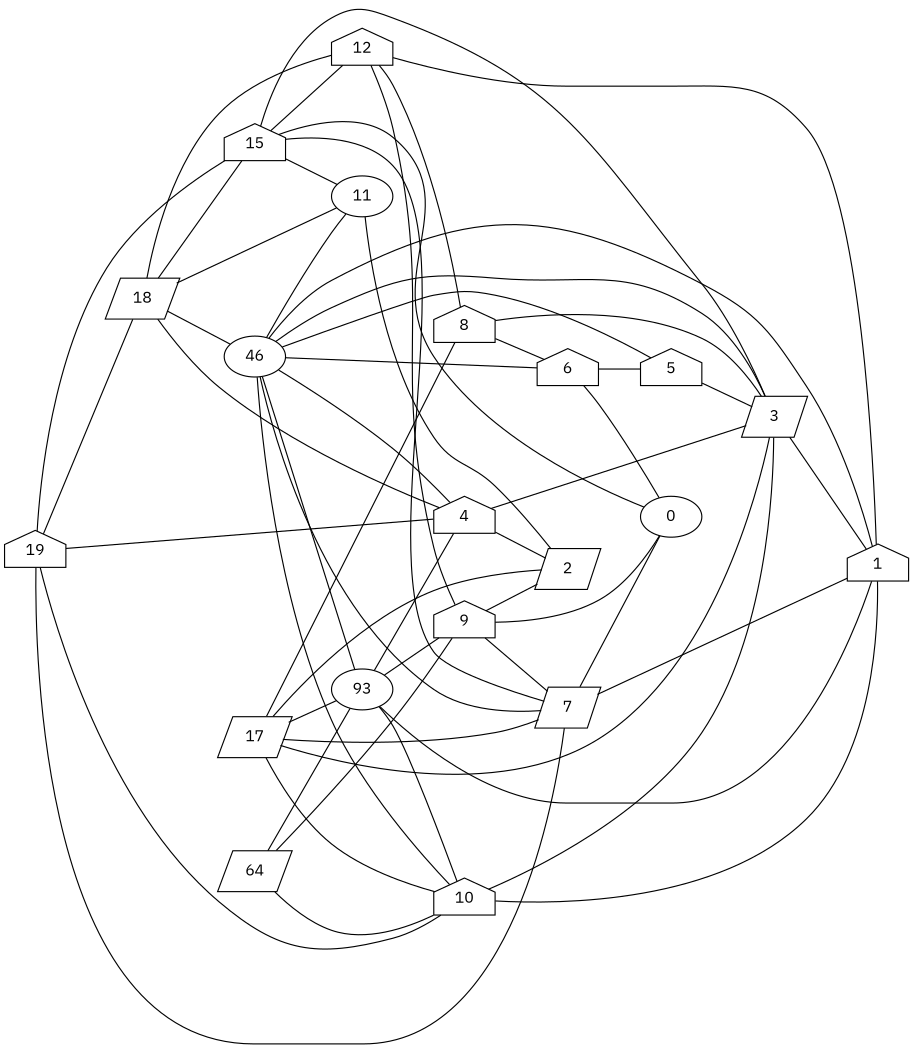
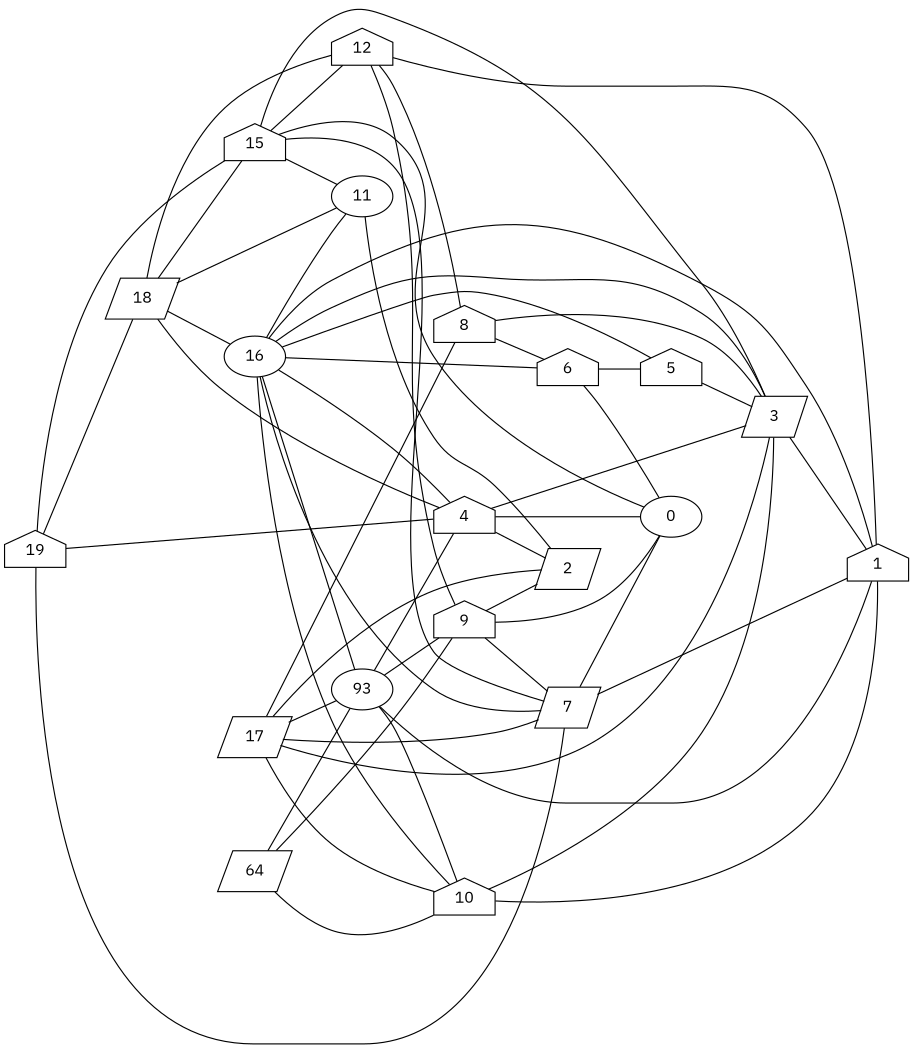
  digraph {
    fontname="IBM Plex Sans"
    rankdir=LR
    node [fontname="IBM Plex Sans" shape=house]
    edge [dir=none fontname="IBM Plex Sans"]
    5
    3 [shape=parallelogram]
    1
    9
    2 [shape=parallelogram]
    7 [shape=parallelogram]
    0 [shape=ellipse]
    11 [shape=ellipse]
    4
    15
    12
    8
    6
    19
    10
    18 [shape=parallelogram]
-   16 [shape=ellipse label=46]
+   16 [shape=ellipse]
    n18 [label=93 shape=ellipse]
    17 [shape=parallelogram]
    n20 [label=64 shape=parallelogram]
    subgraph sub_1 {
      5
      3
      1
      9
      2
      7
      0
      11
      4
      15
      12
      8
      6
      19
      10
      18
      16
      n18
      17
      n20
    }
    5 -> 3
    3 -> 1
    9 -> 2
    9 -> 7
    9 -> 0
    7 -> 1
    7 -> 0
    11 -> 2
    4 -> 3
    4 -> 2
+   4 -> 0
    15 -> 3
    15 -> 7
    15 -> 0
    15 -> 11
    15 -> 12
    12 -> 1
    12 -> 9
    12 -> 8
    8 -> 3
    8 -> 6
    6 -> 5
    6 -> 0
    19 -> 7
    19 -> 4
    19 -> 15
-   19 -> 10
    19 -> 18
    10 -> 3
    10 -> 1
    18 -> 11
    18 -> 4
    18 -> 15
    18 -> 12
    18 -> 16
    16 -> 5
    16 -> 3
    16 -> 1
    16 -> 7
    16 -> 11
    16 -> 4
    16 -> 6
    16 -> 10
    16 -> n18
    n18 -> 1
    n18 -> 9
    n18 -> 4
    n18 -> 10
    17 -> 3
    17 -> 2
    17 -> 7
    17 -> 8
    17 -> 10
    17 -> n18
    n20 -> 9
    n20 -> 10
    n20 -> n18
  }
